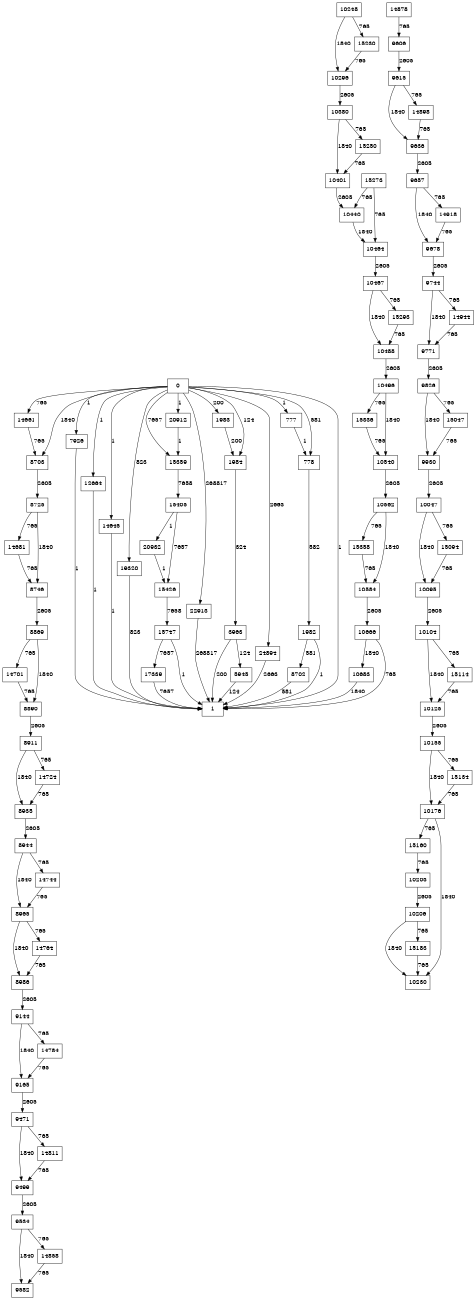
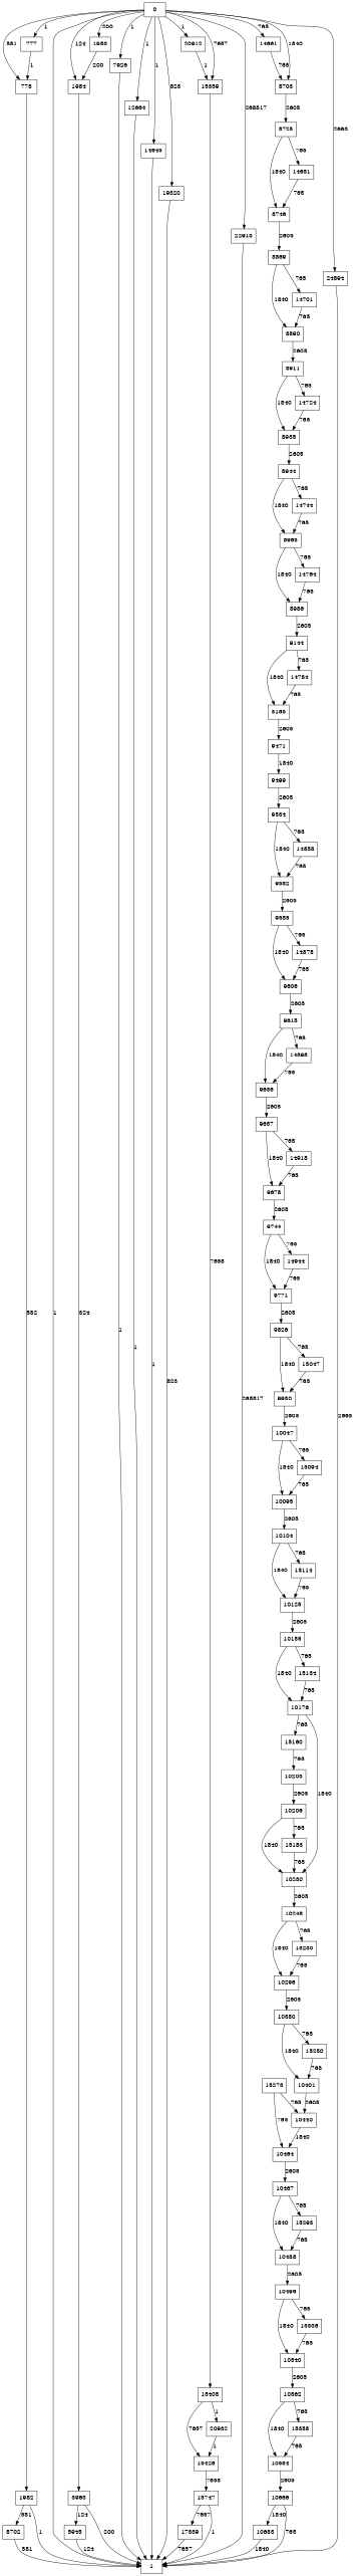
  digraph {
    rankdir=TB
    node [shape=rectangle]
    777
    778
    1982
    1
    8702
    1983
    1984
    3963
    5945
    7926
    8703
    8725
    8746
    14681
    8869
    8890
    14701
    8911
    8935
    14724
    8944
    8965
    14744
    8986
    14764
    9144
-   9165
+   9165 [label=3165]
    14784
    9471
    9499
-   14811
    9534
    9582
    14858
+   9585
    9606
    14878
    9615
    9636
    14898
    9657
    9678
    14918
    9744
    9771
    14944
    9826
    9930
    15047
    10047
    10095
    15094
    10104
    10125
    15114
    10155
    10176
    15134
    15160
    10230
    10203
    10206
    15183
    10248
    10296
    15230
    10380
    10401
    15250
    10440
    10464
    10467
    15273
    10488
    15293
    10496
    10540
    15336
    10562
    10584
    15358
    10666
    10683
    12664
    14645
    14661
    15359
    15405
    15426
    20932
    15747
    17339
    19320
    20912
    22913
    24894
    0
    777 -> 778 [label=1]
    778 -> 1982 [label=582]
    1982 -> 1 [label=1]
    1982 -> 8702 [label=581]
    8702 -> 1 [label=581]
    1983 -> 1984 [label=200]
    1984 -> 3963 [label=324]
    3963 -> 1 [label=200]
    3963 -> 5945 [label=124]
    5945 -> 1 [label=124]
    7926 -> 1 [label=1]
    8703 -> 8725 [label=2605]
    8725 -> 8746 [label=1840]
    8725 -> 14681 [label=765]
    8746 -> 8869 [label=2605]
    14681 -> 8746 [label=765]
    8869 -> 8890 [label=1840]
    8869 -> 14701 [label=765]
    8890 -> 8911 [label=2605]
    14701 -> 8890 [label=765]
    8911 -> 8935 [label=1840]
    8911 -> 14724 [label=765]
    8935 -> 8944 [label=2605]
    14724 -> 8935 [label=765]
    8944 -> 8965 [label=1840]
    8944 -> 14744 [label=765]
    8965 -> 8986 [label=1840]
    8965 -> 14764 [label=765]
    14744 -> 8965 [label=765]
    8986 -> 9144 [label=2605]
    14764 -> 8986 [label=765]
    9144 -> 9165 [label=1840]
    9144 -> 14784 [label=765]
    9165 -> 9471 [label=2605]
    14784 -> 9165 [label=765]
    9471 -> 9499 [label=1840]
-   9471 -> 14811 [label=765]
    9499 -> 9534 [label=2605]
-   14811 -> 9499 [label=765]
    9534 -> 9582 [label=1840]
    9534 -> 14858 [label=765]
+   9582 -> 9585 [label=2605]
    14858 -> 9582 [label=765]
+   9585 -> 9606 [label=1840]
+   9585 -> 14878 [label=765]
    9606 -> 9615 [label=2605]
    14878 -> 9606 [label=765]
    9615 -> 9636 [label=1840]
    9615 -> 14898 [label=765]
    9636 -> 9657 [label=2605]
    14898 -> 9636 [label=765]
    9657 -> 9678 [label=1840]
    9657 -> 14918 [label=765]
    9678 -> 9744 [label=2605]
    14918 -> 9678 [label=765]
    9744 -> 9771 [label=1840]
    9744 -> 14944 [label=765]
    9771 -> 9826 [label=2605]
    14944 -> 9771 [label=765]
    9826 -> 9930 [label=1840]
    9826 -> 15047 [label=765]
    9930 -> 10047 [label=2605]
    15047 -> 9930 [label=765]
    10047 -> 10095 [label=1840]
    10047 -> 15094 [label=765]
    10095 -> 10104 [label=2605]
    15094 -> 10095 [label=765]
    10104 -> 10125 [label=1840]
    10104 -> 15114 [label=765]
    10125 -> 10155 [label=2605]
    15114 -> 10125 [label=765]
    10155 -> 10176 [label=1840]
    10155 -> 15134 [label=765]
    10176 -> 15160 [label=765]
    10176 -> 10230 [label=1840]
    15134 -> 10176 [label=765]
    15160 -> 10203 [label=765]
+   10230 -> 10248 [label=2605]
    10203 -> 10206 [label=2605]
    10206 -> 10230 [label=1840]
    10206 -> 15183 [label=765]
    15183 -> 10230 [label=765]
    10248 -> 10296 [label=1840]
    10248 -> 15230 [label=765]
    10296 -> 10380 [label=2605]
    15230 -> 10296 [label=765]
    10380 -> 10401 [label=1840]
    10380 -> 15250 [label=765]
    10401 -> 10440 [label=2605]
    15250 -> 10401 [label=765]
    10440 -> 10464 [label=1840]
    10464 -> 10467 [label=2605]
    10467 -> 10488 [label=1840]
    10467 -> 15293 [label=765]
    15273 -> 10440 [label=765]
    15273 -> 10464 [label=765]
    10488 -> 10496 [label=2605]
    15293 -> 10488 [label=765]
    10496 -> 10540 [label=1840]
    10496 -> 15336 [label=765]
    10540 -> 10562 [label=2605]
    15336 -> 10540 [label=765]
    10562 -> 10584 [label=1840]
    10562 -> 15358 [label=765]
    10584 -> 10666 [label=2605]
    15358 -> 10584 [label=765]
    10666 -> 1 [label=765]
    10666 -> 10683 [label=1840]
    10683 -> 1 [label=1840]
    12664 -> 1 [label=1]
    14645 -> 1 [label=1]
    14661 -> 8703 [label=765]
    15359 -> 15405 [label=7658]
    15405 -> 15426 [label=7657]
    15405 -> 20932 [label=1]
    15426 -> 15747 [label=7658]
    20932 -> 15426 [label=1]
    15747 -> 1 [label=1]
    15747 -> 17339 [label=7657]
    17339 -> 1 [label=7657]
    19320 -> 1 [label=823]
    20912 -> 15359 [label=1]
    22913 -> 1 [label=268817]
    24894 -> 1 [label=2663]
    0 -> 777 [label=1]
    0 -> 778 [label=581]
    0 -> 1 [label=1]
    0 -> 1983 [label=200]
    0 -> 1984 [label=124]
    0 -> 7926 [label=1]
    0 -> 8703 [label=1840]
    0 -> 12664 [label=1]
    0 -> 14645 [label=1]
    0 -> 14661 [label=765]
    0 -> 15359 [label=7657]
    0 -> 19320 [label=823]
    0 -> 20912 [label=1]
    0 -> 22913 [label=268817]
    0 -> 24894 [label=2663]
  }
